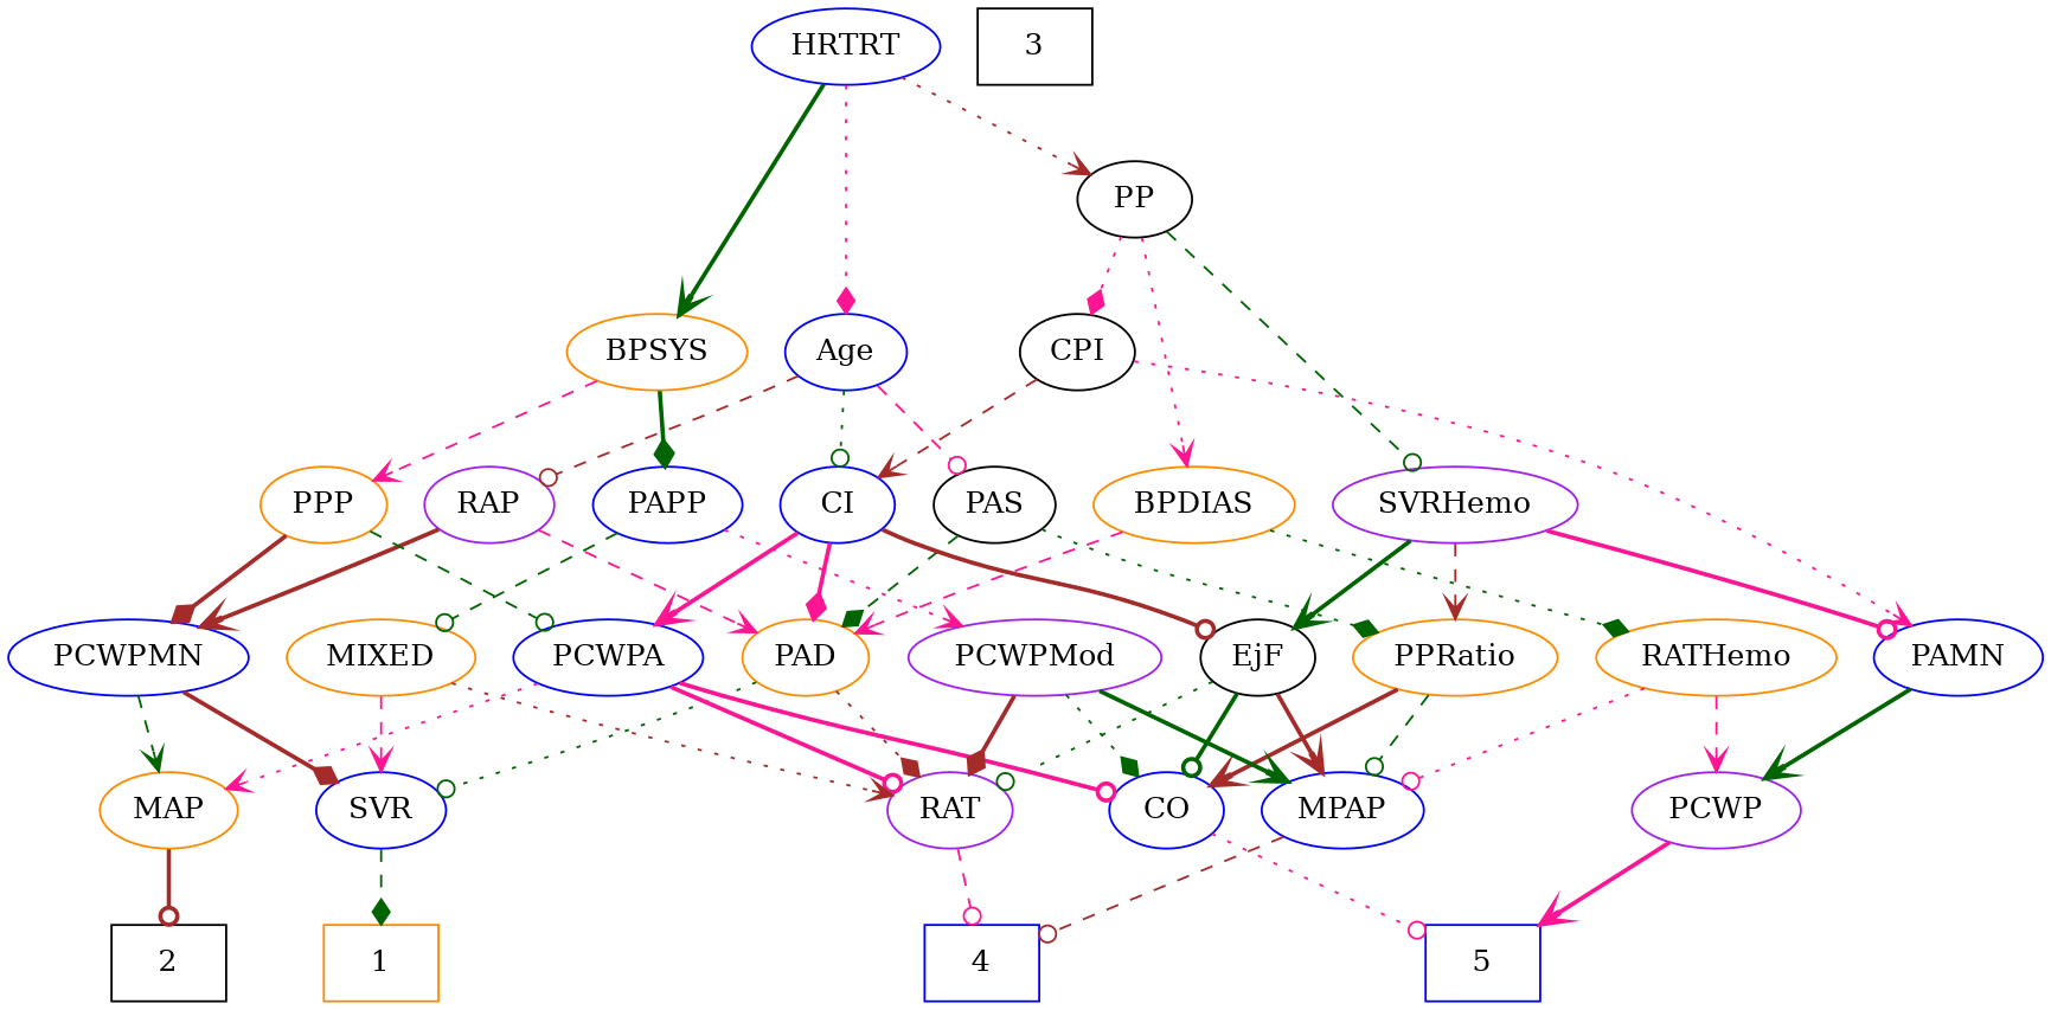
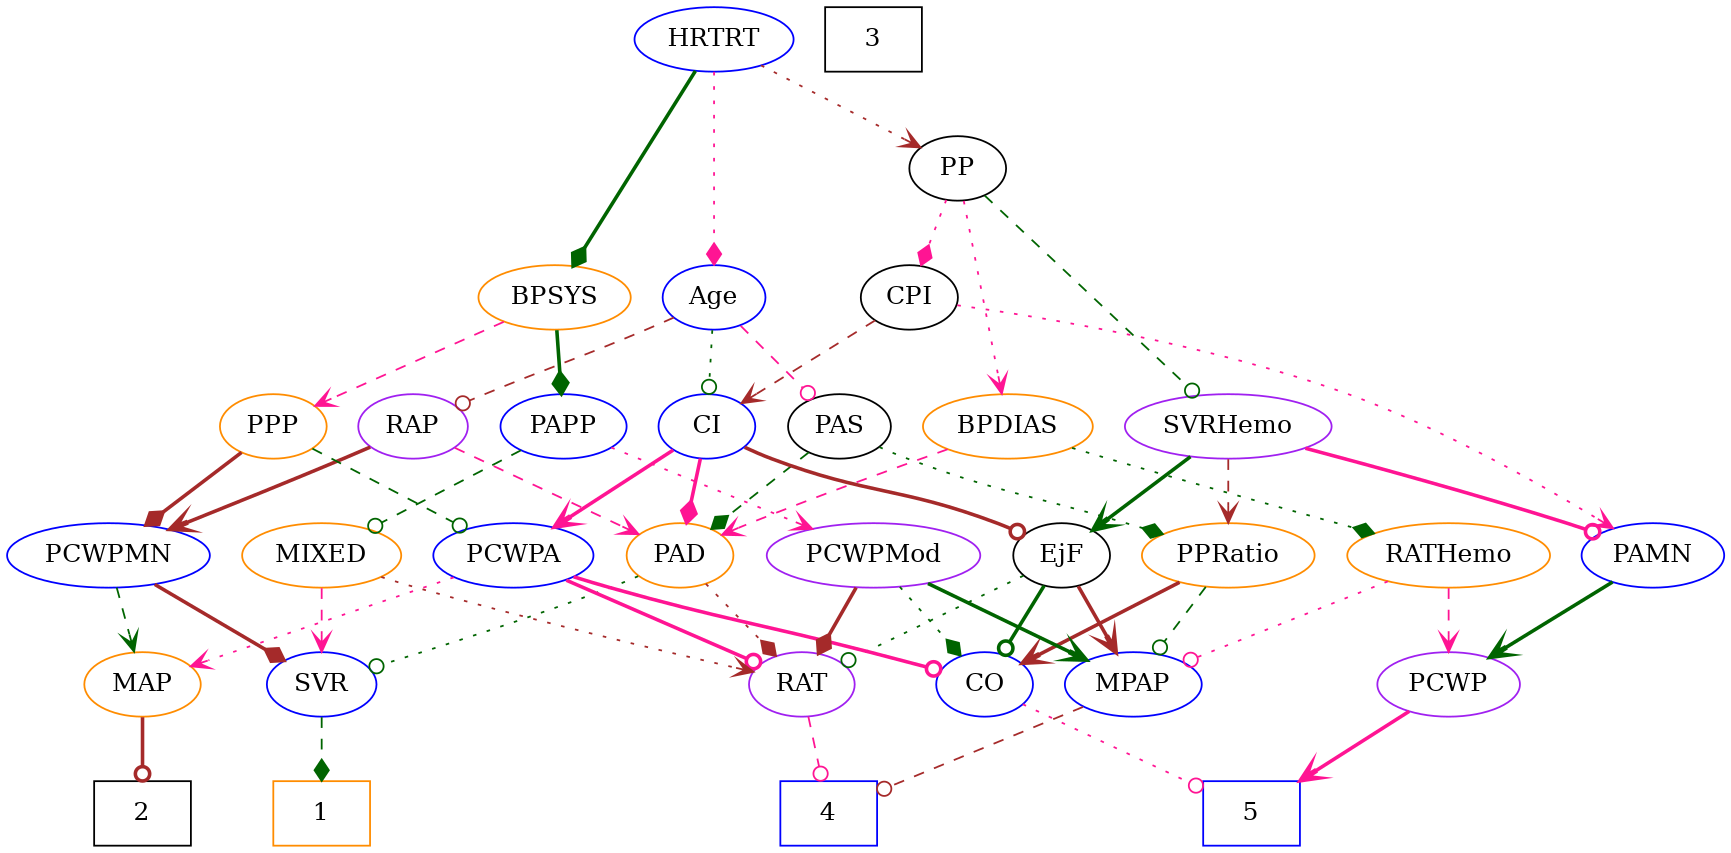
  strict digraph {
    node [color=blue]
    edge [arrowhead=vee color=deeppink style=bold]
    1 [color=darkorange height=0.5 shape=box width=0.75]
    2 [color=black height=0.5 shape=box width=0.75]
    3 [color=black height=0.5 shape=box width=0.75]
    4 [height=0.5 shape=box width=0.75]
    5 [height=0.5 shape=box width=0.75]
    Age [height=0.5 width=0.75]
    RAP [color=purple height=0.5 width=0.77632]
    PAS [color=black height=0.5 width=0.75]
    CI [height=0.5 width=0.75]
    PAD [color=darkorange height=0.5 width=0.79437]
    PCWPMN [height=0.5 width=1.3902]
    PPRatio [color=darkorange height=0.5 width=1.1013]
    EjF [color=black height=0.5 width=0.75]
    PCWPA [height=0.5 width=1.1555]
    RAT [color=purple height=0.5 width=0.75827]
    SVR [height=0.5 width=0.77632]
    MAP [color=darkorange height=0.5 width=0.84854]
    MPAP [height=0.5 width=0.97491]
    CO [height=0.5 width=0.75]
    MIXED [color=darkorange height=0.5 width=1.1193]
    BPSYS [color=darkorange height=0.5 width=1.0471]
    PPP [color=darkorange height=0.5 width=0.75]
    PAPP [height=0.5 width=0.88464]
    PCWPMod [color=purple height=0.5 width=1.4443]
    PAMN [height=0.5 width=1.011]
    PCWP [color=purple height=0.5 width=0.97491]
    RATHemo [color=darkorange height=0.5 width=1.3721]
    CPI [color=black height=0.5 width=0.75]
    SVRHemo [color=purple height=0.5 width=1.3902]
    BPDIAS [color=darkorange height=0.5 width=1.1735]
    PP [color=black height=0.5 width=0.75]
    HRTRT [height=0.5 width=1.1013]
    Age -> RAP [arrowhead=odot color=brown style=dashed]
    Age -> PAS [arrowhead=odot style=dashed]
    Age -> CI [arrowhead=odot color=darkgreen style=dotted]
    RAP -> PAD [style=dashed]
    RAP -> PCWPMN [color=brown]
    PAS -> PAD [arrowhead=diamond color=darkgreen style=dashed]
    PAS -> PPRatio [arrowhead=diamond color=darkgreen style=dotted]
    CI -> PAD [arrowhead=diamond]
    CI -> EjF [arrowhead=odot color=brown]
    CI -> PCWPA
    PAD -> RAT [arrowhead=diamond color=brown style=dotted]
    PAD -> SVR [arrowhead=odot color=darkgreen style=dotted]
    PCWPMN -> SVR [arrowhead=diamond color=brown]
    PCWPMN -> MAP [color=darkgreen style=dashed]
    PPRatio -> MPAP [arrowhead=odot color=darkgreen style=dashed]
    PPRatio -> CO [color=brown]
    EjF -> RAT [arrowhead=odot color=darkgreen style=dotted]
    EjF -> MPAP [color=brown]
    EjF -> CO [arrowhead=odot color=darkgreen]
    PCWPA -> RAT [arrowhead=odot]
    PCWPA -> MAP [style=dotted]
    PCWPA -> CO [arrowhead=odot]
    RAT -> 4 [arrowhead=odot style=dashed]
    SVR -> 1 [arrowhead=diamond color=darkgreen style=dashed]
    MAP -> 2 [arrowhead=odot color=brown]
    MPAP -> 4 [arrowhead=odot color=brown style=dashed]
    CO -> 5 [arrowhead=odot style=dotted]
    MIXED -> RAT [color=brown style=dotted]
    MIXED -> SVR [style=dashed]
    BPSYS -> PPP [style=dashed]
    BPSYS -> PAPP [arrowhead=diamond color=darkgreen]
    PPP -> PCWPMN [arrowhead=diamond color=brown]
    PPP -> PCWPA [arrowhead=odot color=darkgreen style=dashed]
    PAPP -> MIXED [arrowhead=odot color=darkgreen style=dashed]
    PAPP -> PCWPMod [style=dotted]
    PCWPMod -> RAT [arrowhead=diamond color=brown]
    PCWPMod -> MPAP [color=darkgreen]
    PCWPMod -> CO [arrowhead=diamond color=darkgreen style=dotted]
    PAMN -> PCWP [color=darkgreen]
    PCWP -> 5
    RATHemo -> MPAP [arrowhead=odot style=dotted]
    RATHemo -> PCWP [style=dashed]
    CPI -> CI [color=brown style=dashed]
    CPI -> PAMN [style=dotted]
    SVRHemo -> PPRatio [color=brown style=dashed]
    SVRHemo -> EjF [color=darkgreen]
    SVRHemo -> PAMN [arrowhead=odot]
    BPDIAS -> PAD [style=dashed]
    BPDIAS -> RATHemo [arrowhead=diamond color=darkgreen style=dotted]
    PP -> CPI [arrowhead=diamond style=dotted]
    PP -> SVRHemo [arrowhead=odot color=darkgreen style=dashed]
    PP -> BPDIAS [style=dotted]
    HRTRT -> Age [arrowhead=diamond style=dotted]
-   HRTRT -> BPSYS [color=darkgreen]
+   HRTRT -> BPSYS [arrowhead=diamond color=darkgreen]
    HRTRT -> PP [color=brown style=dotted]
  }
